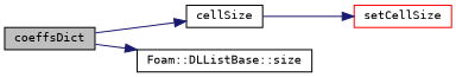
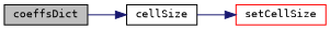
  digraph {
    fontname="DejaVu Sans Mono"
    rankdir=LR
    node [color=black fontname="DejaVu Sans Mono" fontsize=10 shape=record]
    edge [color=midnightblue fontname="DejaVu Sans Mono" fontsize=10 labelfontname=FreeSans labelfontsize=10 style=solid]
    n1 [fillcolor=grey75 fontcolor=black height=0.2 label=coeffsDict style=filled width=0.4]
    n2 [height=0.2 label=cellSize width=0.4]
-   n3 [height=0.2 label="Foam::DLListBase::size" width=0.4]
    n4 [color=red height=0.2 label=setCellSize width=0.4]
    n1 -> n2
-   n1 -> n3
    n2 -> n4
  }
